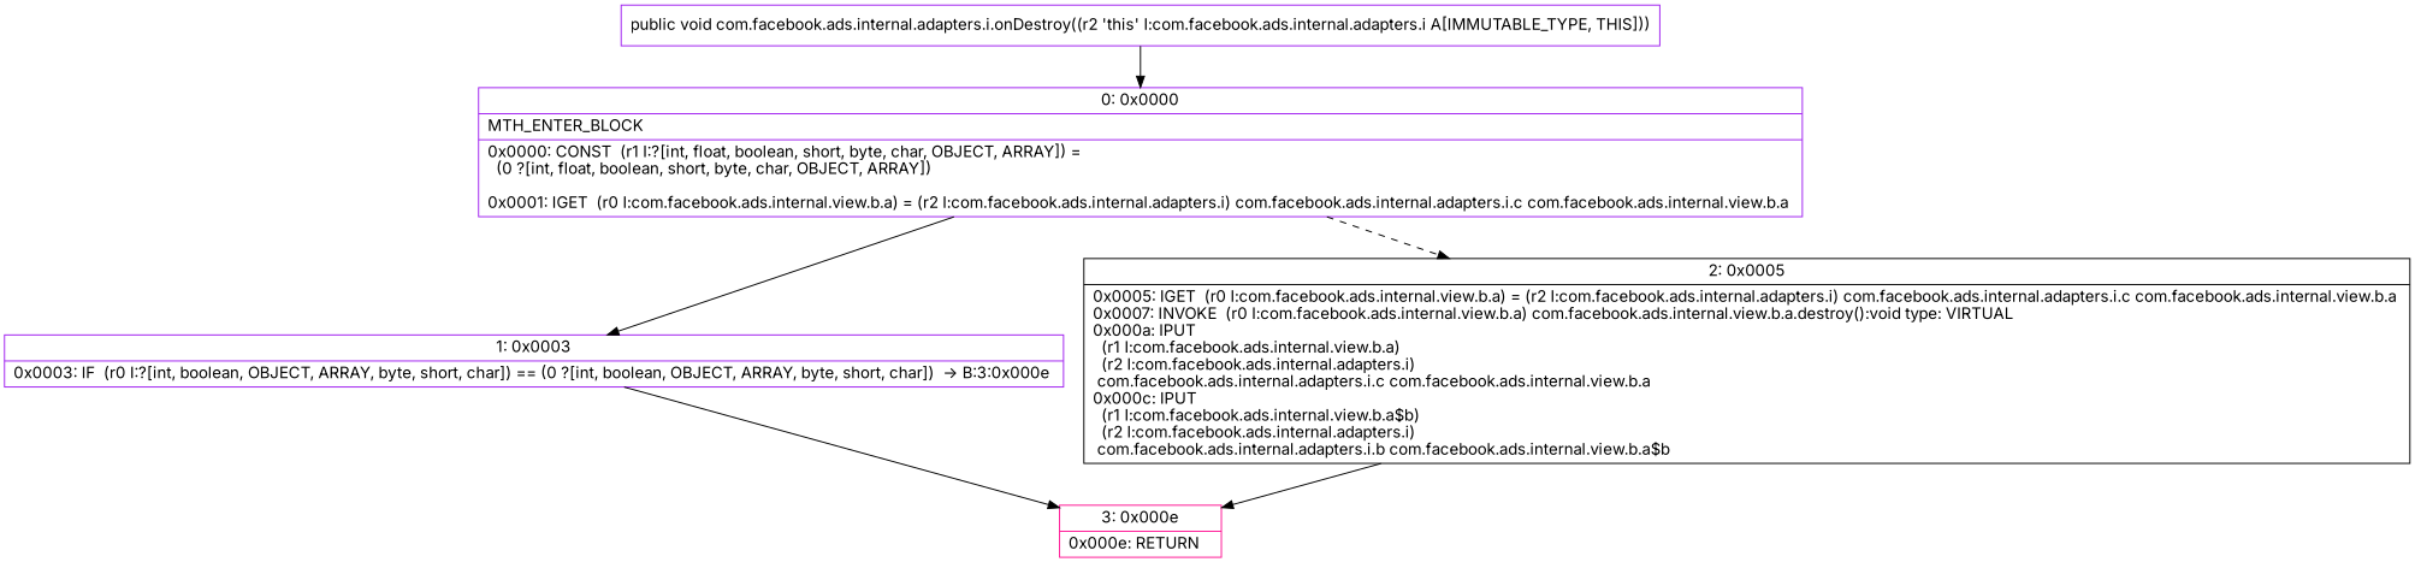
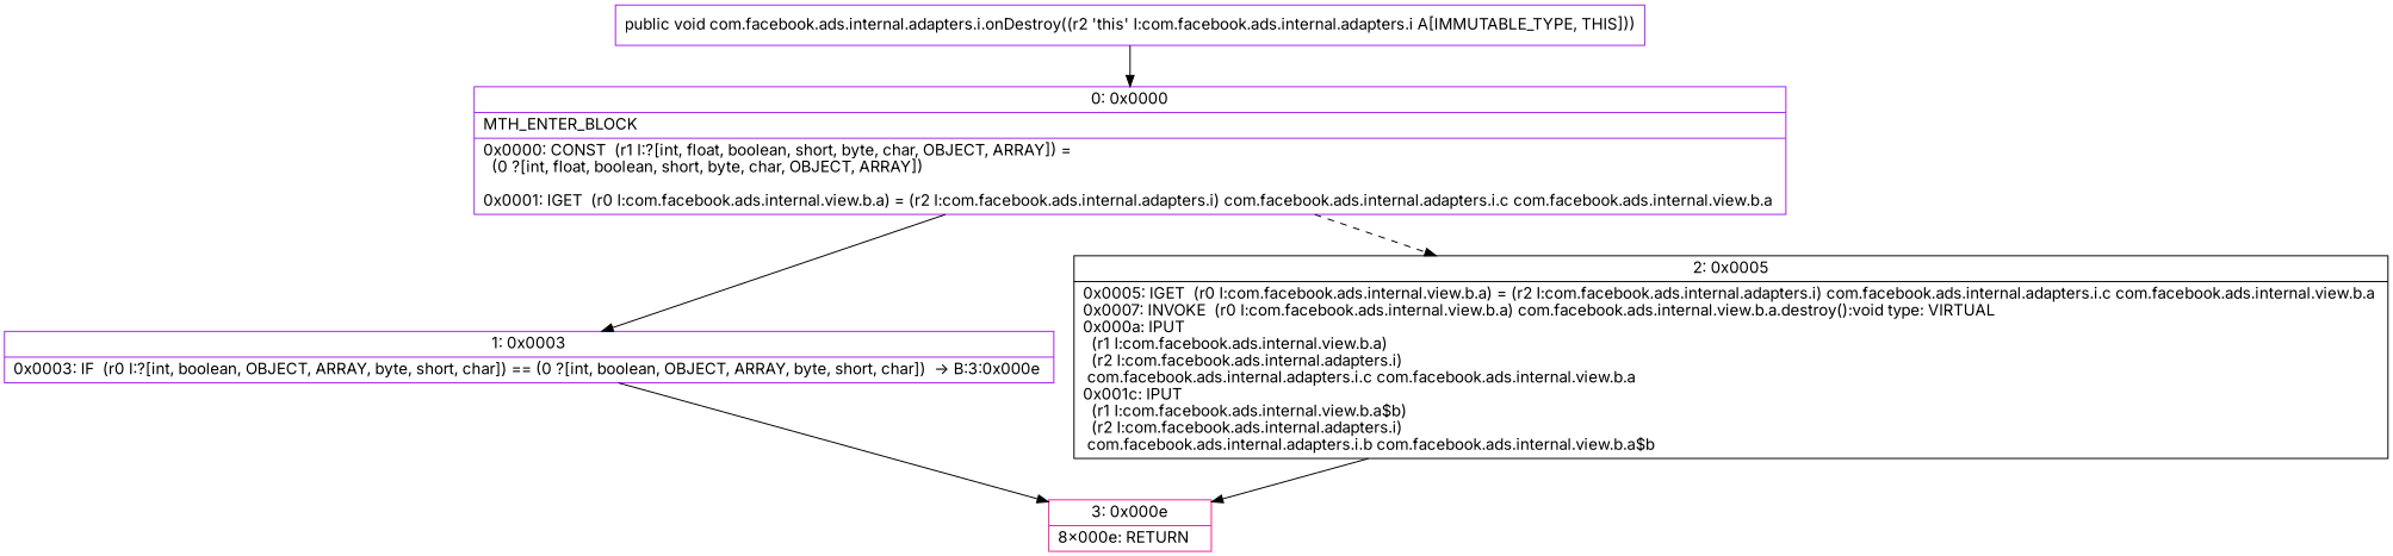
  digraph {
    fontname=Inter
    node [color=purple fontname=Inter shape=record]
    edge [fontname=Inter]
    n1 [label="{0\:\ 0x0000|MTH_ENTER_BLOCK\l|0x0000: CONST  (r1 I:?[int, float, boolean, short, byte, char, OBJECT, ARRAY]) = \l  (0 ?[int, float, boolean, short, byte, char, OBJECT, ARRAY])\l \l0x0001: IGET  (r0 I:com.facebook.ads.internal.view.b.a) = (r2 I:com.facebook.ads.internal.adapters.i) com.facebook.ads.internal.adapters.i.c com.facebook.ads.internal.view.b.a \l}"]
    n2 [label="{1\:\ 0x0003|0x0003: IF  (r0 I:?[int, boolean, OBJECT, ARRAY, byte, short, char]) == (0 ?[int, boolean, OBJECT, ARRAY, byte, short, char])  \-\> B:3:0x000e \l}"]
-   n3 [color=black label="{2\:\ 0x0005|0x0005: IGET  (r0 I:com.facebook.ads.internal.view.b.a) = (r2 I:com.facebook.ads.internal.adapters.i) com.facebook.ads.internal.adapters.i.c com.facebook.ads.internal.view.b.a \l0x0007: INVOKE  (r0 I:com.facebook.ads.internal.view.b.a) com.facebook.ads.internal.view.b.a.destroy():void type: VIRTUAL \l0x000a: IPUT  \l  (r1 I:com.facebook.ads.internal.view.b.a)\l  (r2 I:com.facebook.ads.internal.adapters.i)\l com.facebook.ads.internal.adapters.i.c com.facebook.ads.internal.view.b.a \l0x000c: IPUT  \l  (r1 I:com.facebook.ads.internal.view.b.a$b)\l  (r2 I:com.facebook.ads.internal.adapters.i)\l com.facebook.ads.internal.adapters.i.b com.facebook.ads.internal.view.b.a$b \l}"]
-   n4 [color=deeppink label="{3\:\ 0x000e|0x000e: RETURN   \l}"]
+   n3 [color=black label="{2\:\ 0x0005|0x0005: IGET  (r0 I:com.facebook.ads.internal.view.b.a) = (r2 I:com.facebook.ads.internal.adapters.i) com.facebook.ads.internal.adapters.i.c com.facebook.ads.internal.view.b.a \l0x0007: INVOKE  (r0 I:com.facebook.ads.internal.view.b.a) com.facebook.ads.internal.view.b.a.destroy():void type: VIRTUAL \l0x000a: IPUT  \l  (r1 I:com.facebook.ads.internal.view.b.a)\l  (r2 I:com.facebook.ads.internal.adapters.i)\l com.facebook.ads.internal.adapters.i.c com.facebook.ads.internal.view.b.a \l0x001c: IPUT  \l  (r1 I:com.facebook.ads.internal.view.b.a$b)\l  (r2 I:com.facebook.ads.internal.adapters.i)\l com.facebook.ads.internal.adapters.i.b com.facebook.ads.internal.view.b.a$b \l}"]
+   n4 [color=deeppink label="{3\:\ 0x000e|8x000e: RETURN   \l}"]
    n5 [label="{public void com.facebook.ads.internal.adapters.i.onDestroy((r2 'this' I:com.facebook.ads.internal.adapters.i A[IMMUTABLE_TYPE, THIS])) }"]
    n1 -> n2
    n1 -> n3 [style=dashed]
    n2 -> n4
    n3 -> n4
    n5 -> n1
  }
